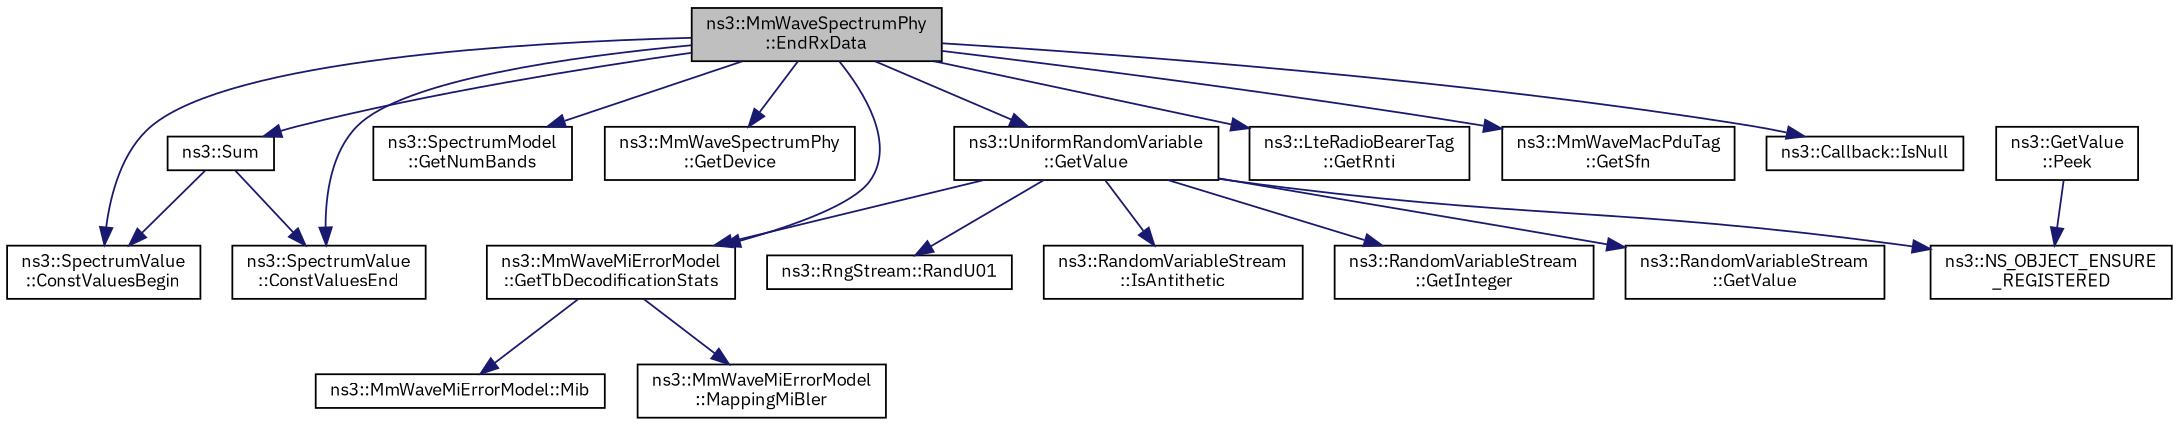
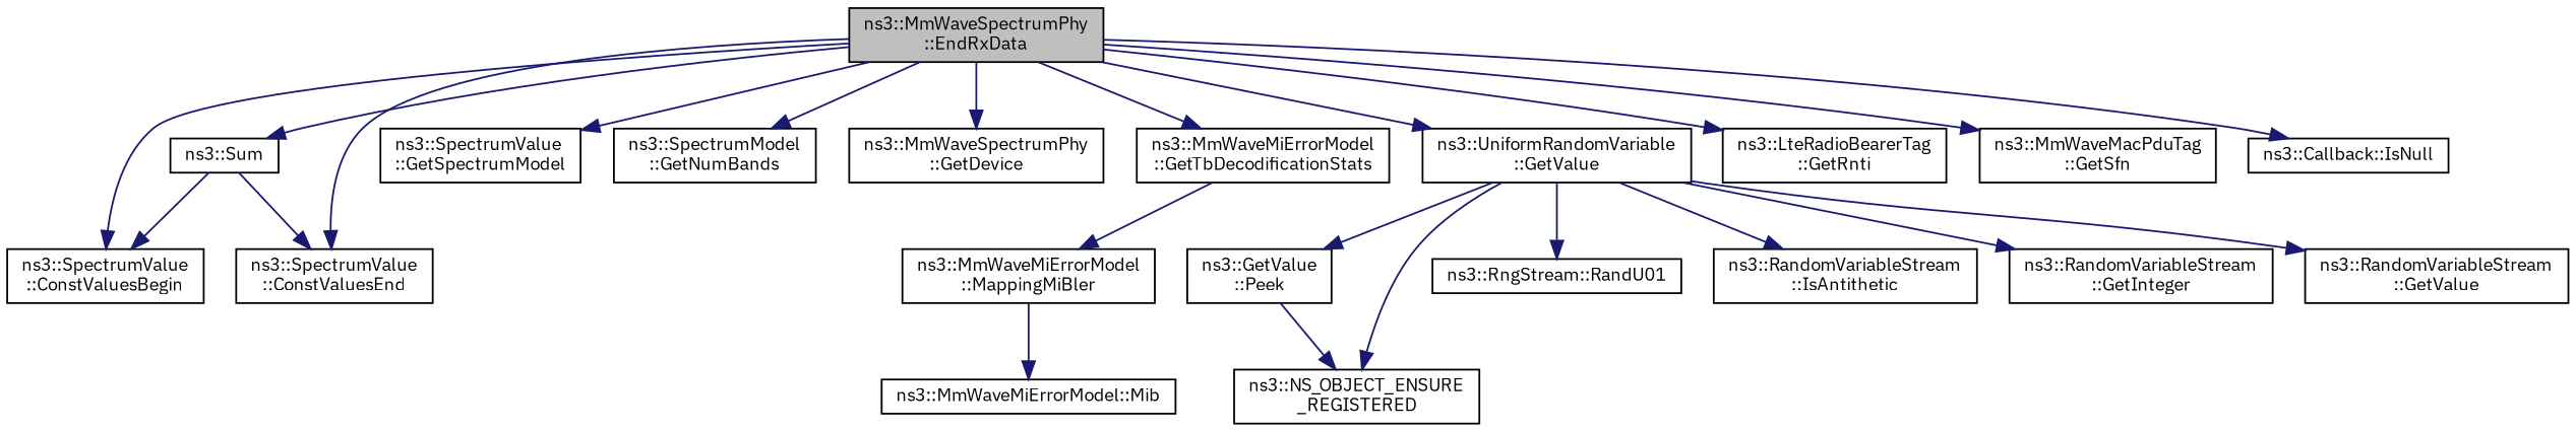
  digraph {
    fontname="IBM Plex Sans"
    rankdir=TB
    node [color=black fillcolor=white fontname="IBM Plex Sans" fontsize=10 shape=record style=filled]
    edge [color=midnightblue fontname="IBM Plex Sans" fontsize=10 labelfontname=Helvetica labelfontsize=10 style=solid]
    n1 [fillcolor=grey75 fontcolor=black height=0.2 label="ns3::MmWaveSpectrumPhy\l::EndRxData" width=0.4]
    n2 [height=0.2 label="ns3::Sum" width=0.4]
    n3 [height=0.2 label="ns3::SpectrumValue\l::ConstValuesBegin" width=0.4]
    n4 [height=0.2 label="ns3::SpectrumValue\l::ConstValuesEnd" width=0.4]
+   n5 [height=0.2 label="ns3::SpectrumValue\l::GetSpectrumModel" width=0.4]
    n6 [height=0.2 label="ns3::SpectrumModel\l::GetNumBands" width=0.4]
    n7 [height=0.2 label="ns3::MmWaveSpectrumPhy\l::GetDevice" width=0.4]
    n8 [height=0.2 label="ns3::MmWaveMiErrorModel\l::GetTbDecodificationStats" width=0.4]
    n9 [height=0.2 label="ns3::UniformRandomVariable\l::GetValue" width=0.4]
    n10 [height=0.2 label="ns3::LteRadioBearerTag\l::GetRnti" width=0.4]
    n11 [height=0.2 label="ns3::MmWaveMacPduTag\l::GetSfn" width=0.4]
    n12 [height=0.2 label="ns3::Callback::IsNull" width=0.4]
    n13 [height=0.2 label="ns3::MmWaveMiErrorModel::Mib" width=0.4]
    n14 [height=0.2 label="ns3::MmWaveMiErrorModel\l::MappingMiBler" width=0.4]
    n15 [height=0.2 label="ns3::GetValue\l::Peek" width=0.4]
    n16 [height=0.2 label="ns3::NS_OBJECT_ENSURE\l_REGISTERED" width=0.4]
    n17 [height=0.2 label="ns3::RngStream::RandU01" width=0.4]
    n18 [height=0.2 label="ns3::RandomVariableStream\l::IsAntithetic" width=0.4]
    n19 [height=0.2 label="ns3::RandomVariableStream\l::GetInteger" width=0.4]
    n20 [height=0.2 label="ns3::RandomVariableStream\l::GetValue" width=0.4]
    n1 -> n2
    n1 -> n3
    n1 -> n4
+   n1 -> n5
    n1 -> n6
    n1 -> n7
    n1 -> n8
    n1 -> n9
    n1 -> n10
    n1 -> n11
    n1 -> n12
    n2 -> n3
    n2 -> n4
-   n8 -> n13
+   n14 -> n13
    n8 -> n14
-   n9 -> n8
+   n9 -> n15
    n9 -> n16
    n9 -> n17
    n9 -> n18
    n9 -> n19
    n9 -> n20
    n15 -> n16
  }
